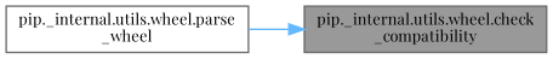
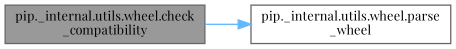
  digraph {
    rankdir=RL
    fontname="Playfair Display"
    node [fontname="Playfair Display" fontsize=10 shape=box style=filled]
    n1 [color=gray40 fillcolor=grey60 fontcolor=black height=0.2 label="pip._internal.utils.wheel.check\l_compatibility" width=0.4]
    n2 [color=grey40 fillcolor=white height=0.2 label="pip._internal.utils.wheel.parse\l_wheel" width=0.4]
-   n1 -> n2 [color=steelblue1 dir=back fontname="Playfair Display" fontsize=10 labelfontname=Helvetica labelfontsize=10 style=solid]
+   n2 -> n1 [color=steelblue1 dir=back fontname="Playfair Display" fontsize=10 labelfontname=Helvetica labelfontsize=10 style=solid]
  }
